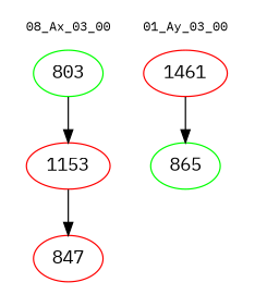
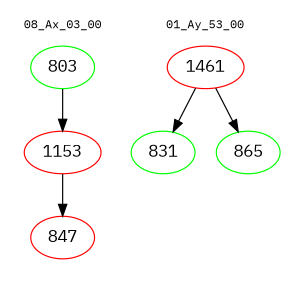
  digraph {
    fontname="IBM Plex Mono"
    node [color=red fontname="IBM Plex Mono"]
    edge [color=black fontname="IBM Plex Mono"]
    n1 [label=1153]
    n2 [color=green label=803]
    n3 [label=847]
    n4 [label=1461]
+   n5 [color=green label=831]
    n6 [color=green label=865]
    subgraph cluster_1 {
      color=white
      fontsize=10
      label="08_Ax_03_00"
      n1
      n2
      n3
    }
    subgraph cluster_2 {
      color=white
      fontsize=10
-     label="01_Ay_03_00"
+     label="01_Ay_53_00"
      n4
+     n5
      n6
    }
    n1 -> n3
    n2 -> n1
+   n4 -> n5
    n4 -> n6
  }
